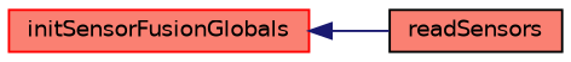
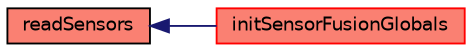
  digraph {
    rankdir=LR
    fontname="DejaVu Sans"
    node [fillcolor=salmon fontname="DejaVu Sans" fontsize=10 shape=record style=filled]
    n1 [color=black fontcolor=black height=0.2 label=readSensors width=0.4]
    n2 [color=red height=0.2 label=initSensorFusionGlobals width=0.4]
-   n2 -> n1 [color=midnightblue dir=back fontname="DejaVu Sans" fontsize=10 labelfontname=Helvetica labelfontsize=10 style=solid]
+   n1 -> n2 [color=midnightblue dir=back fontname="DejaVu Sans" fontsize=10 labelfontname=Helvetica labelfontsize=10 style=solid]
  }
